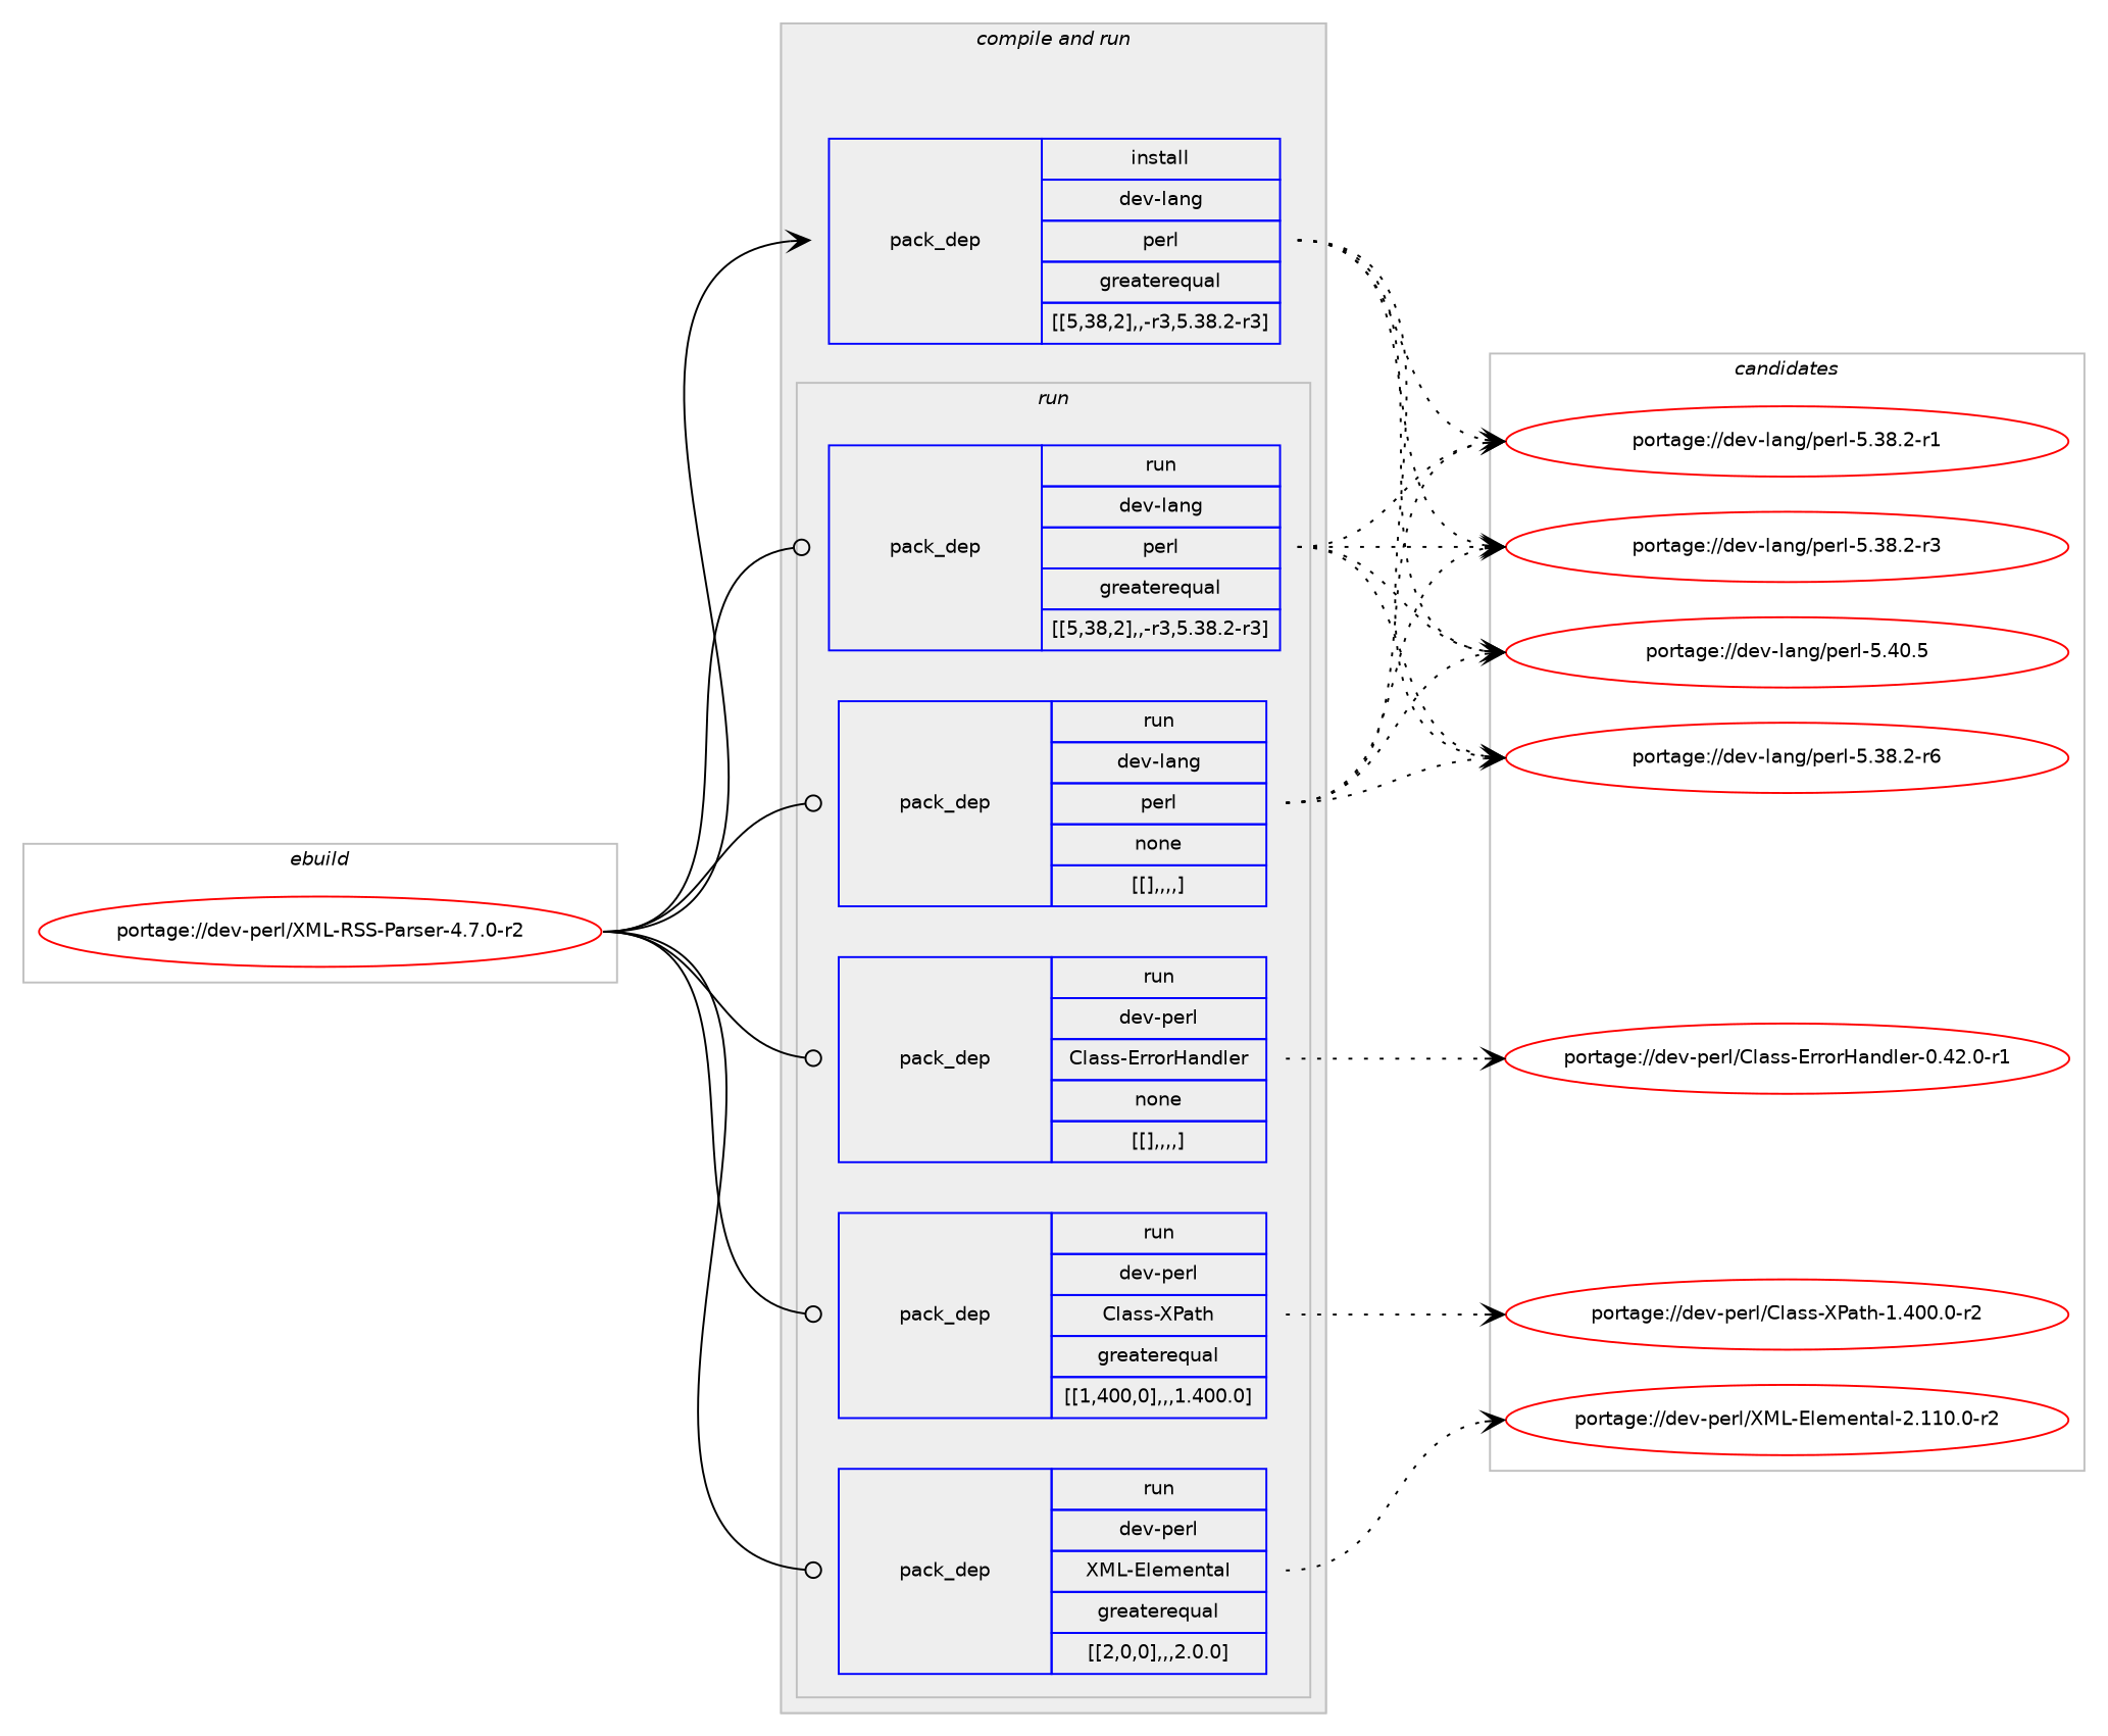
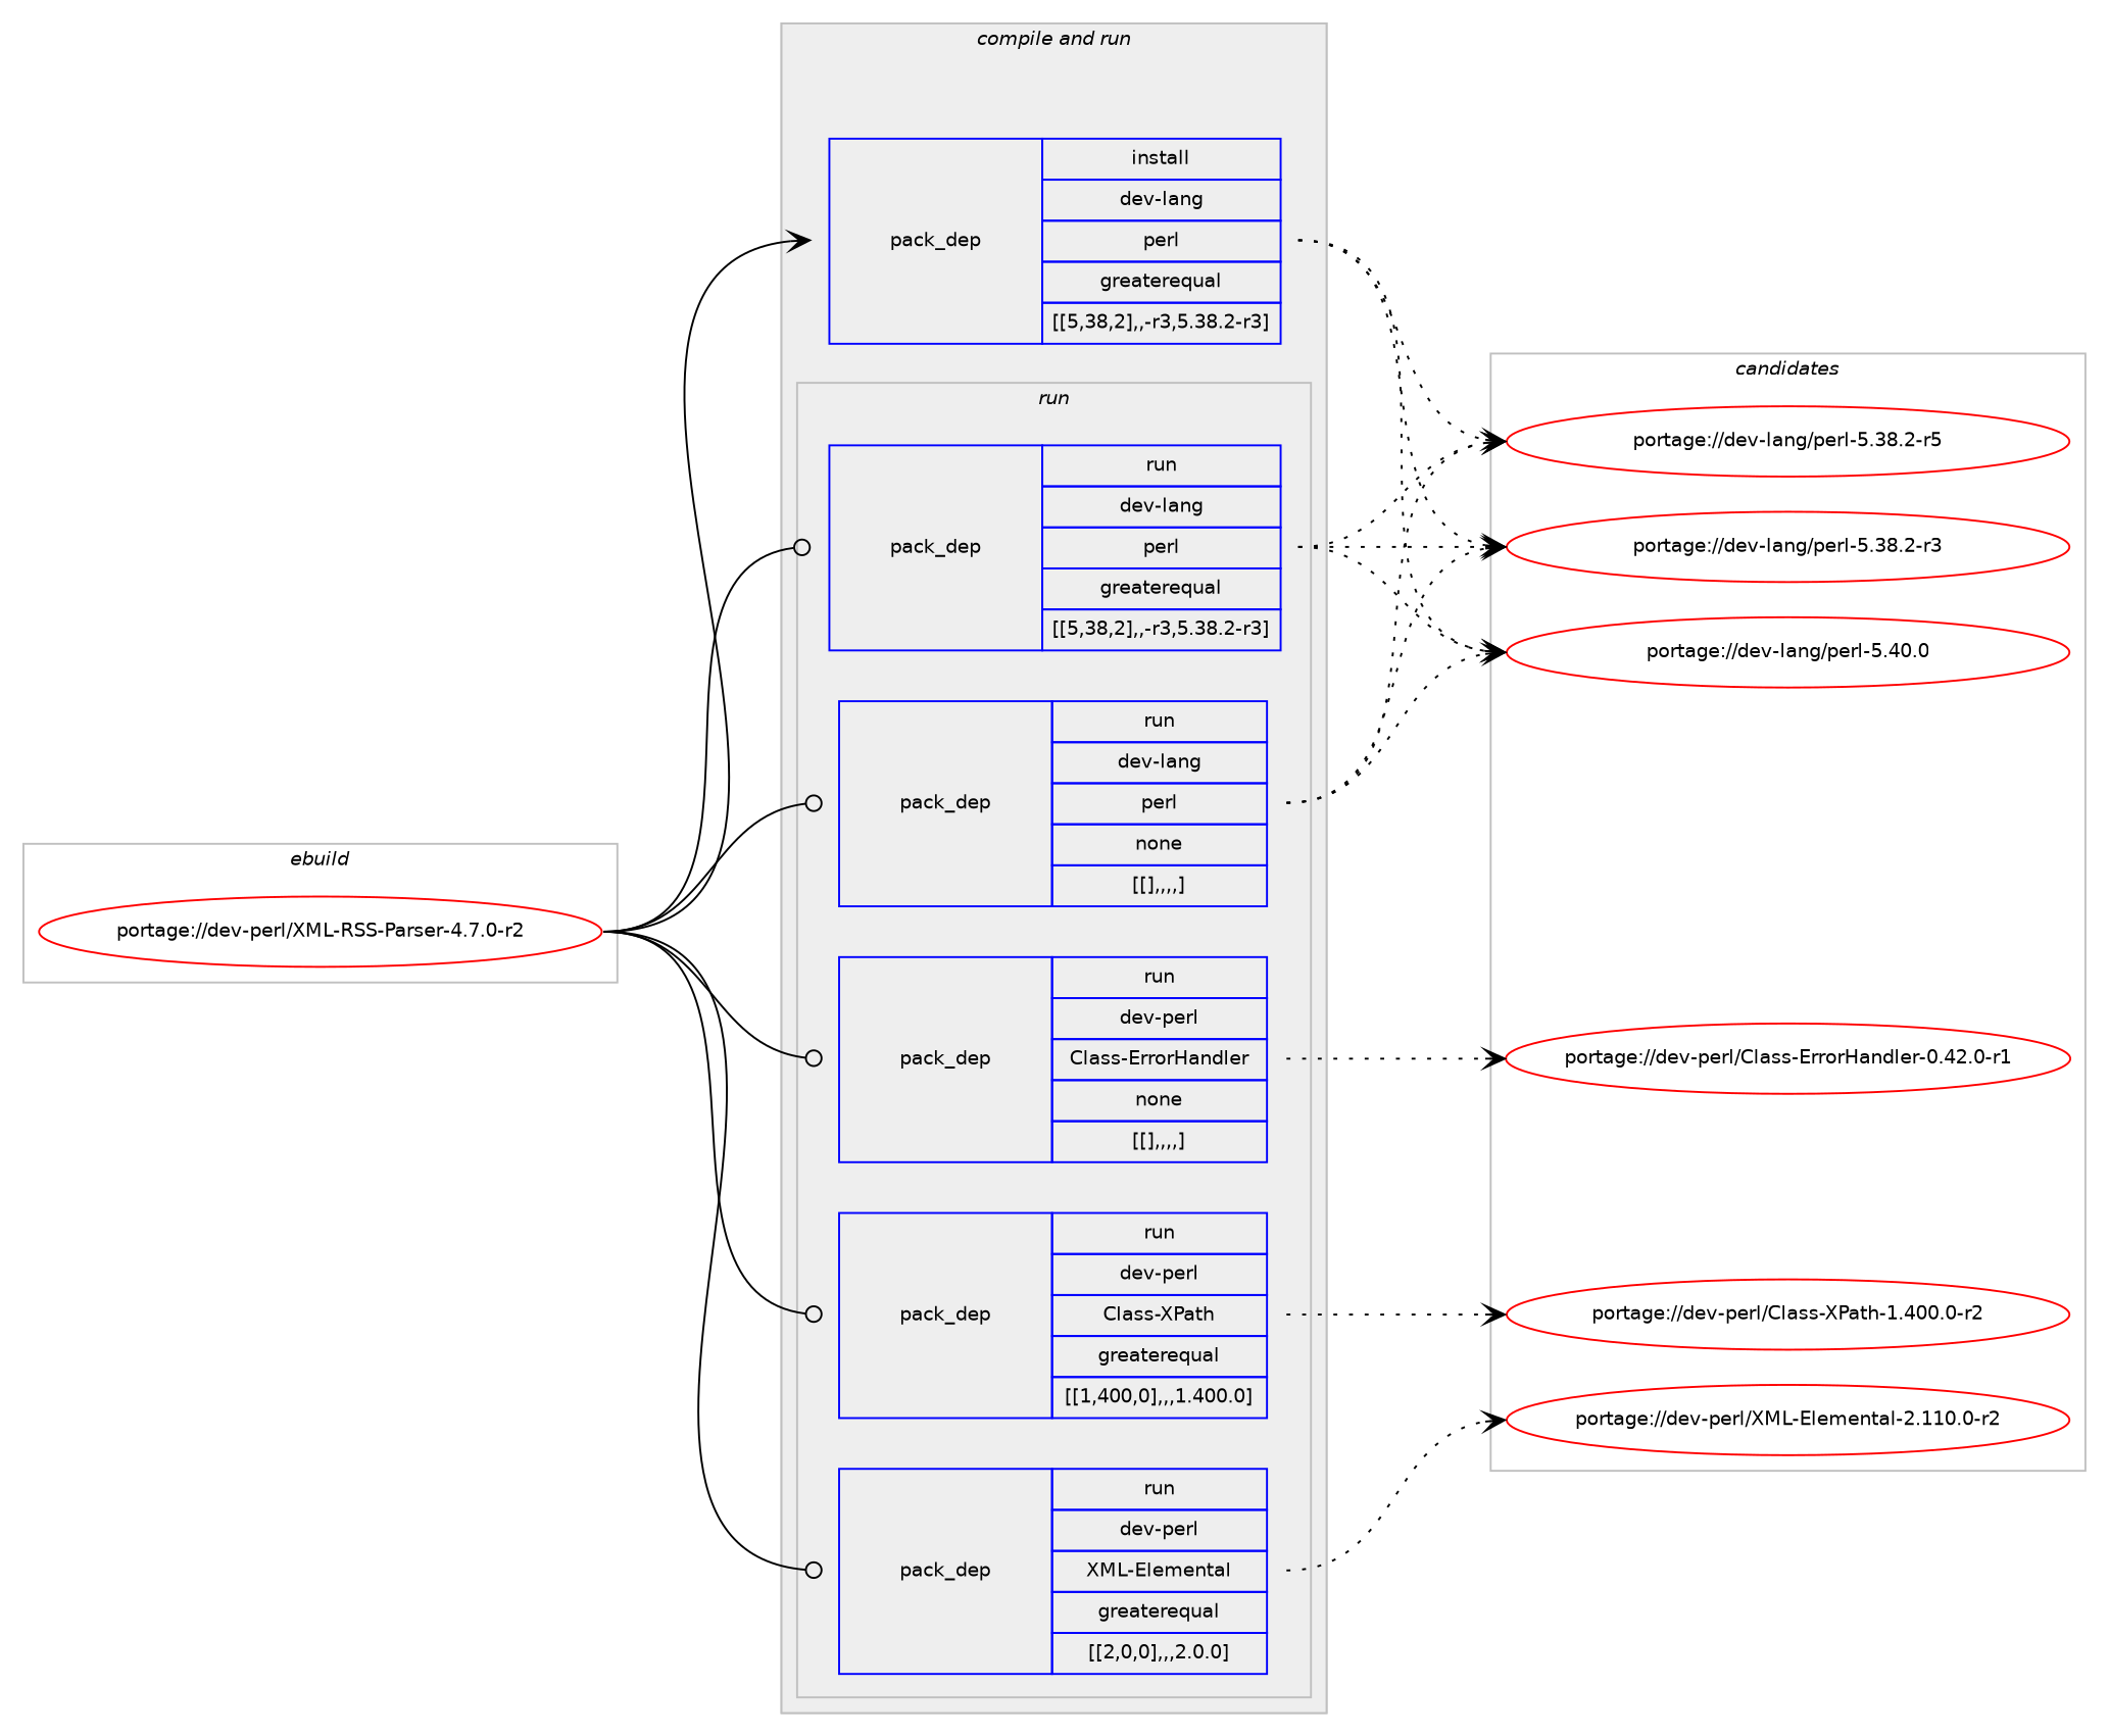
  digraph {
    compound=true
    concentrate=true
    fontname=Helvetica
    fontsize=10
    newrank=true
    rankdir=LR
    ranksep=1.5
    node [color=red fontname=Helvetica fontsize=10]
    edge [arrowhead=vee headport=w style=dotted tailport=e weight=100]
    n1 [label="portage://dev-perl/XML-RSS-Parser-4.7.0-r2" width=4]
    n2 [color=blue label=<<TABLE BORDER="0" CELLBORDER="1" CELLSPACING="0" CELLPADDING="4" WIDTH="220"><TR><TD ROWSPAN="6" CELLPADDING="30">pack_dep</TD></TR><TR><TD WIDTH="110">install</TD></TR><TR><TD>dev-lang</TD></TR><TR><TD>perl</TD></TR><TR><TD>greaterequal</TD></TR><TR><TD>[[5,38,2],,-r3,5.38.2-r3]</TD></TR></TABLE>> shape=none]
    n3 [color=blue label=<<TABLE BORDER="0" CELLBORDER="1" CELLSPACING="0" CELLPADDING="4" WIDTH="220"><TR><TD ROWSPAN="6" CELLPADDING="30">pack_dep</TD></TR><TR><TD WIDTH="110">run</TD></TR><TR><TD>dev-lang</TD></TR><TR><TD>perl</TD></TR><TR><TD>greaterequal</TD></TR><TR><TD>[[5,38,2],,-r3,5.38.2-r3]</TD></TR></TABLE>> shape=none]
    n4 [color=blue label=<<TABLE BORDER="0" CELLBORDER="1" CELLSPACING="0" CELLPADDING="4" WIDTH="220"><TR><TD ROWSPAN="6" CELLPADDING="30">pack_dep</TD></TR><TR><TD WIDTH="110">run</TD></TR><TR><TD>dev-lang</TD></TR><TR><TD>perl</TD></TR><TR><TD>none</TD></TR><TR><TD>[[],,,,]</TD></TR></TABLE>> shape=none]
    n5 [color=blue label=<<TABLE BORDER="0" CELLBORDER="1" CELLSPACING="0" CELLPADDING="4" WIDTH="220"><TR><TD ROWSPAN="6" CELLPADDING="30">pack_dep</TD></TR><TR><TD WIDTH="110">run</TD></TR><TR><TD>dev-perl</TD></TR><TR><TD>Class-ErrorHandler</TD></TR><TR><TD>none</TD></TR><TR><TD>[[],,,,]</TD></TR></TABLE>> shape=none]
    n6 [color=blue label=<<TABLE BORDER="0" CELLBORDER="1" CELLSPACING="0" CELLPADDING="4" WIDTH="220"><TR><TD ROWSPAN="6" CELLPADDING="30">pack_dep</TD></TR><TR><TD WIDTH="110">run</TD></TR><TR><TD>dev-perl</TD></TR><TR><TD>Class-XPath</TD></TR><TR><TD>greaterequal</TD></TR><TR><TD>[[1,400,0],,,1.400.0]</TD></TR></TABLE>> shape=none]
    n7 [color=blue label=<<TABLE BORDER="0" CELLBORDER="1" CELLSPACING="0" CELLPADDING="4" WIDTH="220"><TR><TD ROWSPAN="6" CELLPADDING="30">pack_dep</TD></TR><TR><TD WIDTH="110">run</TD></TR><TR><TD>dev-perl</TD></TR><TR><TD>XML-Elemental</TD></TR><TR><TD>greaterequal</TD></TR><TR><TD>[[2,0,0],,,2.0.0]</TD></TR></TABLE>> shape=none]
-   n8 [label="portage://dev-lang/perl-5.40.5" width=4]
-   n9 [label="portage://dev-lang/perl-5.38.2-r6" width=4]
-   n10 [label="portage://dev-lang/perl-5.38.2-r1" width=4]
+   n8 [label="portage://dev-lang/perl-5.40.0" width=4]
+   n10 [label="portage://dev-lang/perl-5.38.2-r5" width=4]
    n11 [label="portage://dev-lang/perl-5.38.2-r3" width=4]
    n12 [label="portage://dev-perl/Class-ErrorHandler-0.42.0-r1" width=4]
    n13 [label="portage://dev-perl/Class-XPath-1.400.0-r2" width=4]
    n14 [label="portage://dev-perl/XML-Elemental-2.110.0-r2" width=4]
    subgraph cluster_1 {
      color=gray
      label=<<i>ebuild</i>>
      n1
    }
    subgraph cluster_2 {
      color=gray
      label=<<i>dependencies</i>>
      subgraph cluster_3 {
        color=gray
        fillcolor="#eeeeee"
        label=<<i>compile</i>>
        style=filled
        subgraph sub_4 {
          color=gray
          fillcolor="#eeeeee"
          label=<<i>compile</i>>
          style=filled
          n2
        }
      }
      subgraph cluster_5 {
        color=gray
        fillcolor="#eeeeee"
        label=<<i>compile and run</i>>
        style=filled
      }
      subgraph cluster_6 {
        color=gray
        fillcolor="#eeeeee"
        label=<<i>run</i>>
        style=filled
        subgraph sub_7 {
          color=gray
          fillcolor="#eeeeee"
          label=<<i>run</i>>
          style=filled
          n3
        }
        subgraph sub_8 {
          color=gray
          fillcolor="#eeeeee"
          label=<<i>run</i>>
          style=filled
          n4
        }
        subgraph sub_9 {
          color=gray
          fillcolor="#eeeeee"
          label=<<i>run</i>>
          style=filled
          n5
        }
        subgraph sub_10 {
          color=gray
          fillcolor="#eeeeee"
          label=<<i>run</i>>
          style=filled
          n6
        }
        subgraph sub_11 {
          color=gray
          fillcolor="#eeeeee"
          label=<<i>run</i>>
          style=filled
          n7
        }
      }
    }
    subgraph cluster_12 {
      color=gray
      label=<<i>candidates</i>>
      rank=same
      subgraph sub_13 {
        color=black
        label=<<i>candidates</i>>
        nodesep=1
        rank=same
        n8
-       n9
        n10
        n11
      }
      subgraph sub_14 {
        color=black
        label=<<i>candidates</i>>
        nodesep=1
        rank=same
        n8
-       n9
        n10
        n11
      }
      subgraph sub_15 {
        color=black
        label=<<i>candidates</i>>
        nodesep=1
        rank=same
        n8
-       n9
        n10
        n11
      }
      subgraph sub_16 {
        color=black
        label=<<i>candidates</i>>
        nodesep=1
        rank=same
        n12
      }
      subgraph sub_17 {
        color=black
        label=<<i>candidates</i>>
        nodesep=1
        rank=same
        n13
      }
      subgraph sub_18 {
        color=black
        label=<<i>candidates</i>>
        nodesep=1
        rank=same
        n14
      }
    }
    n1 -> n2 [style=solid weight=20]
    n1 -> n3 [arrowhead=odot style=solid weight=20]
    n1 -> n4 [arrowhead=odot style=solid weight=20]
    n1 -> n5 [arrowhead=odot style=solid weight=20]
    n1 -> n6 [arrowhead=odot style=solid weight=20]
    n1 -> n7 [arrowhead=odot style=solid weight=20]
    n2 -> n8
-   n2 -> n9
    n2 -> n10
    n2 -> n11
    n3 -> n8
-   n3 -> n9
    n3 -> n10
    n3 -> n11
    n4 -> n8
-   n4 -> n9
    n4 -> n10
    n4 -> n11
    n5 -> n12
    n6 -> n13
    n7 -> n14
  }
